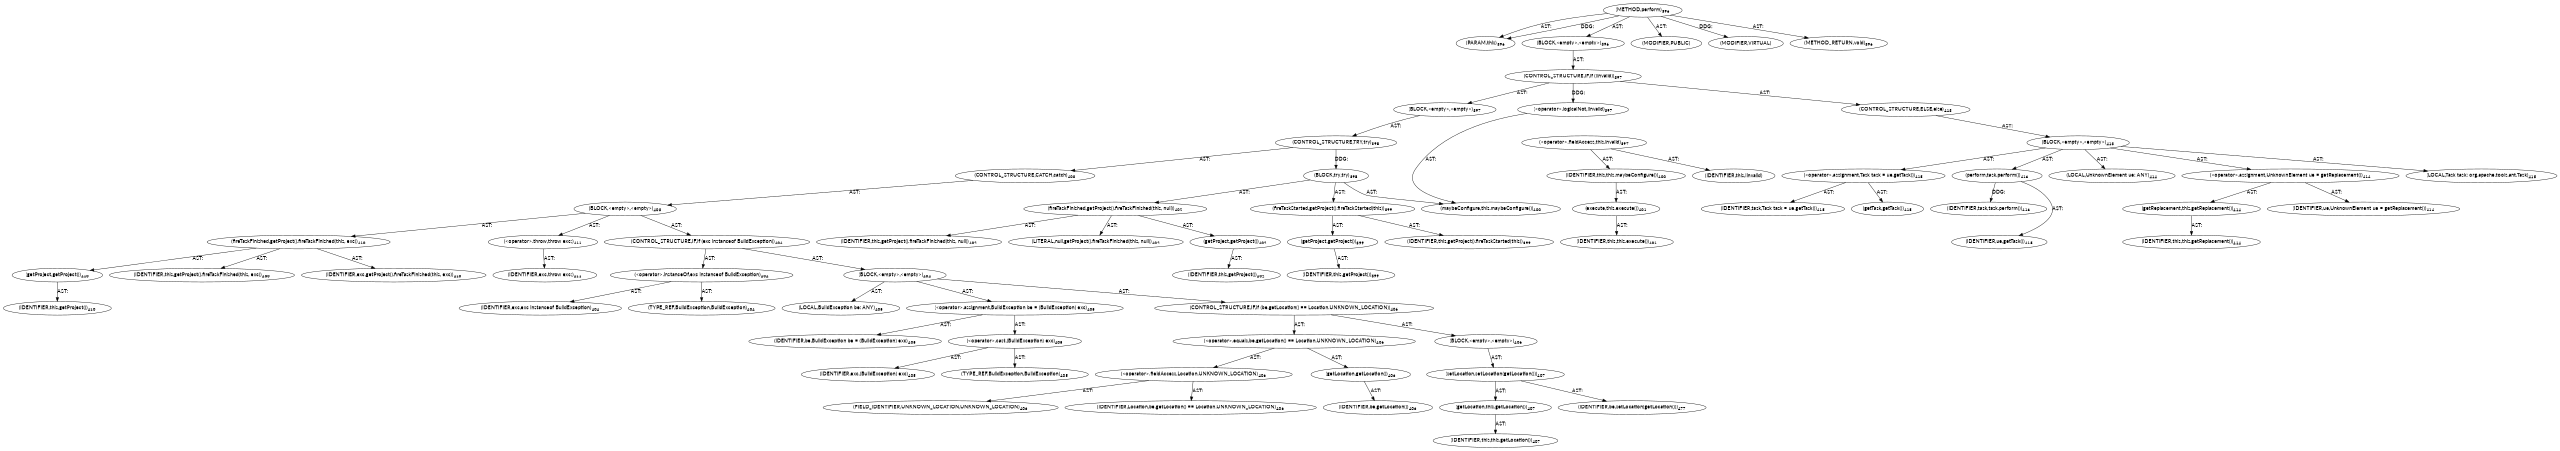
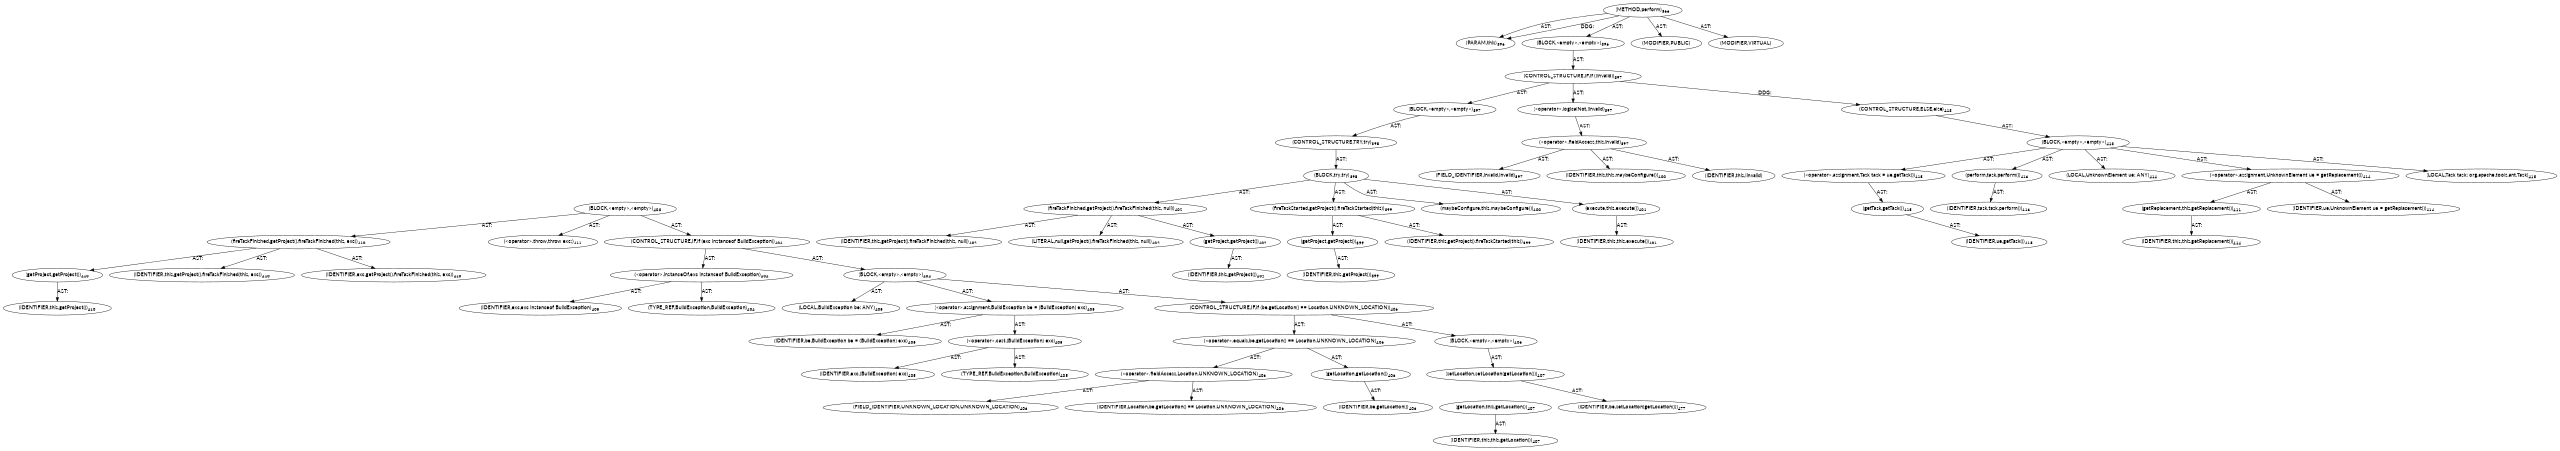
  digraph {
    fontname=Lato
    node [fontname=Lato]
    edge [fontname=Lato]
-   n1 [label=<(METHOD,perform)<SUB>396</SUB>>]
+   n1 [label=<(METHOD,perform)<SUB>366</SUB>>]
    n2 [label=<(PARAM,this)<SUB>396</SUB>>]
    n3 [label=<(BLOCK,&lt;empty&gt;,&lt;empty&gt;)<SUB>396</SUB>>]
    n4 [label=<(MODIFIER,PUBLIC)>]
    n5 [label=<(MODIFIER,VIRTUAL)>]
-   n6 [label=<(METHOD_RETURN,void)<SUB>396</SUB>>]
    n7 [label=<(CONTROL_STRUCTURE,IF,if (!invalid))<SUB>397</SUB>>]
    n8 [label=<(&lt;operator&gt;.logicalNot,!invalid)<SUB>397</SUB>>]
    n9 [label=<(BLOCK,&lt;empty&gt;,&lt;empty&gt;)<SUB>397</SUB>>]
    n10 [label=<(CONTROL_STRUCTURE,ELSE,else)<SUB>413</SUB>>]
    n11 [label=<(&lt;operator&gt;.fieldAccess,this.invalid)<SUB>397</SUB>>]
    n12 [label=<(CONTROL_STRUCTURE,TRY,try)<SUB>398</SUB>>]
    n13 [label=<(BLOCK,&lt;empty&gt;,&lt;empty&gt;)<SUB>413</SUB>>]
    n14 [label=<(IDENTIFIER,this,!invalid)>]
+   n15 [label=<(FIELD_IDENTIFIER,invalid,invalid)<SUB>397</SUB>>]
    n16 [label=<(IDENTIFIER,this,this.maybeConfigure())<SUB>400</SUB>>]
    n17 [label=<(BLOCK,try,try)<SUB>398</SUB>>]
-   n18 [label=<(CONTROL_STRUCTURE,CATCH,catch)<SUB>403</SUB>>]
    n19 [label=<(fireTaskStarted,getProject().fireTaskStarted(this))<SUB>399</SUB>>]
    n20 [label=<(maybeConfigure,this.maybeConfigure())<SUB>400</SUB>>]
    n21 [label=<(execute,this.execute())<SUB>401</SUB>>]
    n22 [label=<(fireTaskFinished,getProject().fireTaskFinished(this, null))<SUB>402</SUB>>]
    n23 [label=<(BLOCK,&lt;empty&gt;,&lt;empty&gt;)<SUB>403</SUB>>]
    n24 [label=<(getProject,getProject())<SUB>399</SUB>>]
    n25 [label=<(IDENTIFIER,this,getProject().fireTaskStarted(this))<SUB>399</SUB>>]
    n26 [label=<(IDENTIFIER,this,this.execute())<SUB>401</SUB>>]
    n27 [label=<(getProject,getProject())<SUB>402</SUB>>]
    n28 [label=<(IDENTIFIER,this,getProject().fireTaskFinished(this, null))<SUB>402</SUB>>]
    n29 [label=<(LITERAL,null,getProject().fireTaskFinished(this, null))<SUB>402</SUB>>]
    n30 [label=<(IDENTIFIER,this,getProject())<SUB>399</SUB>>]
    n31 [label=<(IDENTIFIER,this,getProject())<SUB>402</SUB>>]
    n32 [label=<(CONTROL_STRUCTURE,IF,if (exc instanceof BuildException))<SUB>404</SUB>>]
    n33 [label=<(fireTaskFinished,getProject().fireTaskFinished(this, exc))<SUB>410</SUB>>]
    n34 [label=<(&lt;operator&gt;.throw,throw exc;)<SUB>411</SUB>>]
    n35 [label=<(&lt;operator&gt;.instanceOf,exc instanceof BuildException)<SUB>404</SUB>>]
    n36 [label=<(BLOCK,&lt;empty&gt;,&lt;empty&gt;)<SUB>404</SUB>>]
    n37 [label=<(getProject,getProject())<SUB>410</SUB>>]
-   n38 [label=<(IDENTIFIER,this,getProject().fireTaskFinished(this, exc))<SUB>430</SUB>>]
+   n38 [label=<(IDENTIFIER,this,getProject().fireTaskFinished(this, exc))<SUB>410</SUB>>]
    n39 [label=<(IDENTIFIER,exc,getProject().fireTaskFinished(this, exc))<SUB>410</SUB>>]
-   n40 [label=<(IDENTIFIER,exc,throw exc;)<SUB>411</SUB>>]
-   n41 [label=<(IDENTIFIER,exc,exc instanceof BuildException)<SUB>404</SUB>>]
+   n41 [label=<(IDENTIFIER,exc,exc instanceof BuildException)<SUB>405</SUB>>]
    n42 [label=<(TYPE_REF,BuildException,BuildException)<SUB>404</SUB>>]
    n43 [label=<(LOCAL,BuildException be: ANY)<SUB>405</SUB>>]
    n44 [label=<(&lt;operator&gt;.assignment,BuildException be = (BuildException) exc)<SUB>405</SUB>>]
    n45 [label=<(CONTROL_STRUCTURE,IF,if (be.getLocation() == Location.UNKNOWN_LOCATION))<SUB>406</SUB>>]
    n46 [label=<(IDENTIFIER,be,BuildException be = (BuildException) exc)<SUB>405</SUB>>]
    n47 [label=<(&lt;operator&gt;.cast,(BuildException) exc)<SUB>405</SUB>>]
    n48 [label=<(&lt;operator&gt;.equals,be.getLocation() == Location.UNKNOWN_LOCATION)<SUB>406</SUB>>]
    n49 [label=<(BLOCK,&lt;empty&gt;,&lt;empty&gt;)<SUB>406</SUB>>]
    n50 [label=<(TYPE_REF,BuildException,BuildException)<SUB>405</SUB>>]
    n51 [label=<(IDENTIFIER,exc,(BuildException) exc)<SUB>405</SUB>>]
    n52 [label=<(getLocation,getLocation())<SUB>406</SUB>>]
    n53 [label=<(&lt;operator&gt;.fieldAccess,Location.UNKNOWN_LOCATION)<SUB>406</SUB>>]
    n54 [label=<(setLocation,setLocation(getLocation()))<SUB>407</SUB>>]
    n55 [label=<(IDENTIFIER,be,getLocation())<SUB>406</SUB>>]
    n56 [label=<(IDENTIFIER,Location,be.getLocation() == Location.UNKNOWN_LOCATION)<SUB>406</SUB>>]
    n57 [label=<(FIELD_IDENTIFIER,UNKNOWN_LOCATION,UNKNOWN_LOCATION)<SUB>406</SUB>>]
    n58 [label=<(IDENTIFIER,be,setLocation(getLocation()))<SUB>477</SUB>>]
    n59 [label=<(getLocation,this.getLocation())<SUB>407</SUB>>]
    n60 [label=<(IDENTIFIER,this,this.getLocation())<SUB>407</SUB>>]
    n61 [label=<(IDENTIFIER,this,getProject())<SUB>410</SUB>>]
    n62 [label=<(LOCAL,UnknownElement ue: ANY)<SUB>414</SUB>>]
    n63 [label=<(&lt;operator&gt;.assignment,UnknownElement ue = getReplacement())<SUB>414</SUB>>]
    n64 [label=<(LOCAL,Task task: org.apache.tools.ant.Task)<SUB>415</SUB>>]
    n65 [label=<(&lt;operator&gt;.assignment,Task task = ue.getTask())<SUB>415</SUB>>]
    n66 [label=<(perform,task.perform())<SUB>416</SUB>>]
    n67 [label=<(IDENTIFIER,ue,UnknownElement ue = getReplacement())<SUB>414</SUB>>]
-   n68 [label=<(getReplacement,this.getReplacement())<SUB>414</SUB>>]
-   n69 [label=<(IDENTIFIER,task,Task task = ue.getTask())<SUB>415</SUB>>]
+   n68 [label=<(getReplacement,this.getReplacement())<SUB>411</SUB>>]
    n70 [label=<(getTask,getTask())<SUB>415</SUB>>]
    n71 [label=<(IDENTIFIER,task,task.perform())<SUB>416</SUB>>]
    n72 [label=<(IDENTIFIER,this,this.getReplacement())<SUB>414</SUB>>]
    n73 [label=<(IDENTIFIER,ue,getTask())<SUB>415</SUB>>]
    n1 -> n2 [label="AST: "]
    n1 -> n2 [label="DDG: "]
    n1 -> n3 [label="AST: "]
    n1 -> n4 [label="AST: "]
-   n1 -> n5 [label="DDG: "]
-   n1 -> n6 [label="AST: "]
+   n1 -> n5 [label="AST: "]
    n3 -> n7 [label="AST: "]
-   n7 -> n8 [label="DDG: "]
+   n7 -> n8 [label="AST: "]
    n7 -> n9 [label="AST: "]
-   n7 -> n10 [label="AST: "]
-   n8 -> n20 [label="AST: "]
+   n7 -> n10 [label="DDG: "]
+   n8 -> n11 [label="AST: "]
    n9 -> n12 [label="AST: "]
    n10 -> n13 [label="AST: "]
    n11 -> n14 [label="AST: "]
+   n11 -> n15 [label="AST: "]
    n11 -> n16 [label="AST: "]
-   n12 -> n17 [label="DDG: "]
-   n12 -> n18 [label="AST: "]
+   n12 -> n17 [label="AST: "]
    n13 -> n62 [label="AST: "]
    n13 -> n63 [label="AST: "]
    n13 -> n64 [label="AST: "]
    n13 -> n65 [label="AST: "]
    n13 -> n66 [label="AST: "]
    n17 -> n19 [label="AST: "]
    n17 -> n20 [label="AST: "]
-   n16 -> n21 [label="AST: "]
+   n17 -> n21 [label="AST: "]
    n17 -> n22 [label="AST: "]
-   n18 -> n23 [label="AST: "]
    n19 -> n24 [label="AST: "]
    n19 -> n25 [label="AST: "]
    n21 -> n26 [label="AST: "]
    n22 -> n27 [label="AST: "]
    n22 -> n28 [label="AST: "]
    n22 -> n29 [label="AST: "]
    n23 -> n32 [label="AST: "]
    n23 -> n33 [label="AST: "]
    n23 -> n34 [label="AST: "]
    n24 -> n30 [label="AST: "]
    n27 -> n31 [label="AST: "]
    n32 -> n35 [label="AST: "]
    n32 -> n36 [label="AST: "]
    n33 -> n37 [label="AST: "]
    n33 -> n38 [label="AST: "]
    n33 -> n39 [label="AST: "]
-   n34 -> n40 [label="AST: "]
    n35 -> n41 [label="AST: "]
    n35 -> n42 [label="AST: "]
    n36 -> n43 [label="AST: "]
    n36 -> n44 [label="AST: "]
    n36 -> n45 [label="AST: "]
    n37 -> n61 [label="AST: "]
    n44 -> n46 [label="AST: "]
    n44 -> n47 [label="AST: "]
    n45 -> n48 [label="AST: "]
    n45 -> n49 [label="AST: "]
    n47 -> n50 [label="AST: "]
    n47 -> n51 [label="AST: "]
    n48 -> n52 [label="AST: "]
    n48 -> n53 [label="AST: "]
    n49 -> n54 [label="AST: "]
    n52 -> n55 [label="AST: "]
    n53 -> n56 [label="AST: "]
    n53 -> n57 [label="AST: "]
    n54 -> n58 [label="AST: "]
-   n54 -> n59 [label="AST: "]
    n59 -> n60 [label="AST: "]
    n63 -> n67 [label="AST: "]
    n63 -> n68 [label="AST: "]
-   n65 -> n69 [label="AST: "]
    n65 -> n70 [label="AST: "]
-   n66 -> n71 [label="DDG: "]
+   n66 -> n71 [label="AST: "]
    n68 -> n72 [label="AST: "]
-   n66 -> n73 [label="AST: "]
+   n70 -> n73 [label="AST: "]
  }
